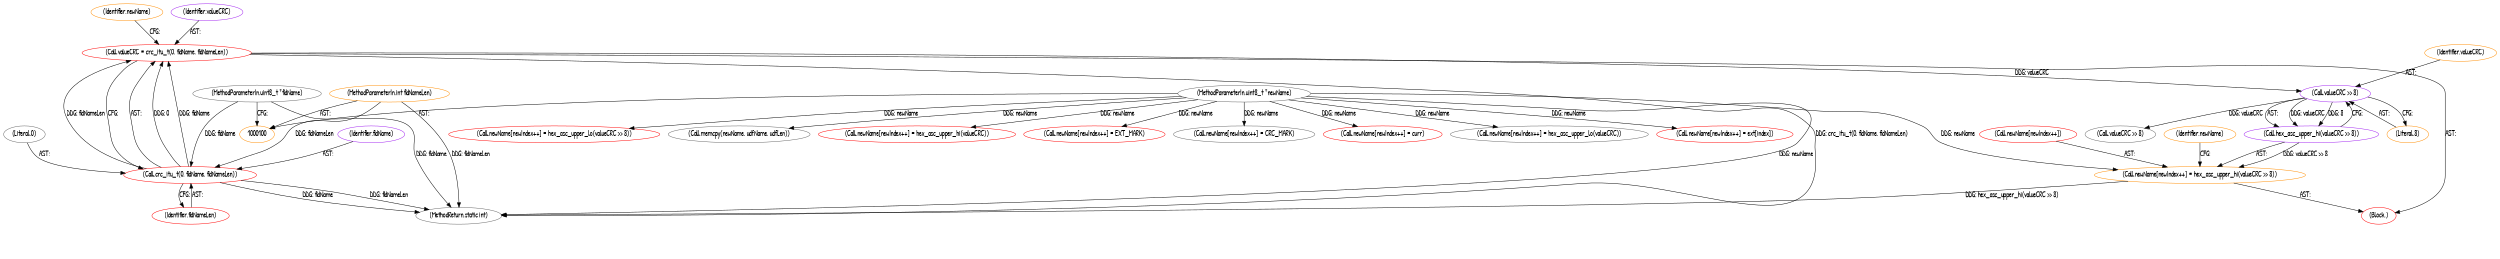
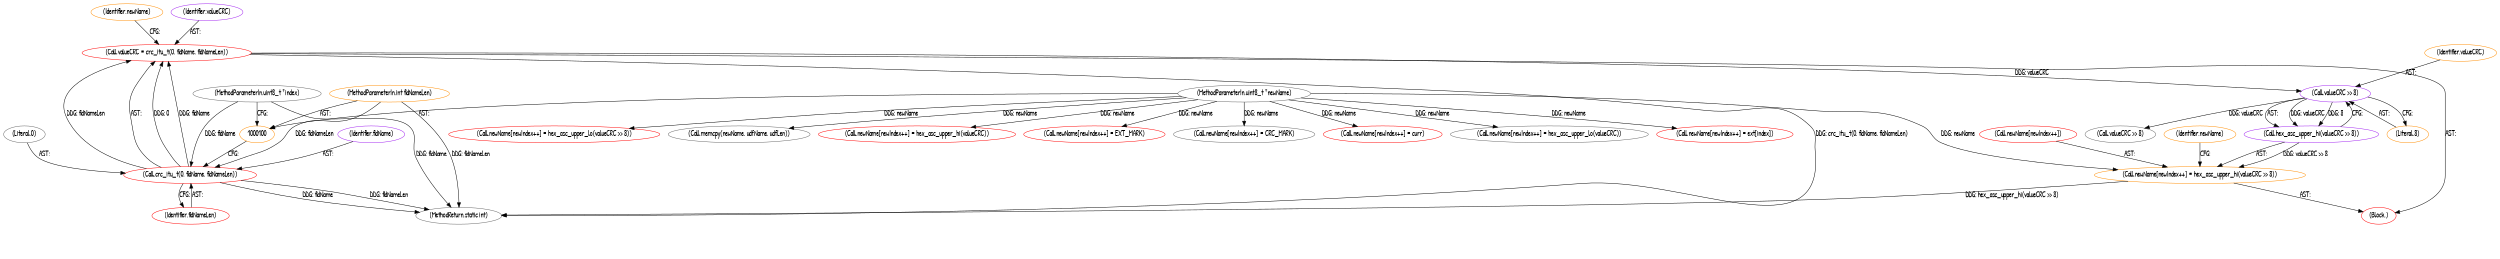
  digraph {
    fontname="Patrick Hand"
    node [color=red fontname="Patrick Hand"]
    edge [fontname="Patrick Hand"]
    n1 [color=darkorange label="(Call,newName[newIndex++] = hex_asc_upper_hi(valueCRC >> 8))"]
    n2 [color=gray40 label="(MethodReturn,static int)"]
    n3 [label="(Block,)"]
    n4 [color=purple label="(Call,hex_asc_upper_hi(valueCRC >> 8))"]
    n5 [color=purple label="(Call,valueCRC >> 8)"]
    n6 [color=darkorange label="(Literal,8)"]
    n7 [color=gray40 label="(Call,valueCRC >> 8)"]
    n8 [label="(Call,valueCRC = crc_itu_t(0, fidName, fidNameLen))"]
    n9 [label="(Call,crc_itu_t(0, fidName, fidNameLen))"]
    n10 [label="(Identifier,fidNameLen)"]
-   n11 [color=gray40 label="(MethodParameterIn,uint8_t *fidName)"]
+   n11 [color=gray40 label="(MethodParameterIn,uint8_t *index)"]
    1000100 [color=darkorange]
    n13 [color=darkorange label="(MethodParameterIn,int fidNameLen)"]
    n14 [color=gray40 label="(MethodParameterIn,uint8_t *newName)"]
    n15 [label="(Call,newName[newIndex++] = hex_asc_upper_hi(valueCRC))"]
    n16 [label="(Call,newName[newIndex++] = EXT_MARK)"]
    n17 [color=gray40 label="(Call,newName[newIndex++] = CRC_MARK)"]
    n18 [label="(Call,newName[newIndex++] = curr)"]
    n19 [color=gray40 label="(Call,newName[newIndex++] = hex_asc_upper_lo(valueCRC))"]
    n20 [label="(Call,newName[newIndex++] = ext[index])"]
    n21 [label="(Call,newName[newIndex++] = hex_asc_upper_lo(valueCRC >> 8))"]
    n22 [color=gray40 label="(Call,memcpy(newName, udfName, udfLen))"]
    n23 [color=purple label="(Identifier,fidName)"]
    n24 [label="(Call,newName[newIndex++])"]
    n25 [color=darkorange label="(Identifier,newName)"]
    n26 [color=darkorange label="(Identifier,newName)"]
    n27 [color=darkorange label="(Identifier,valueCRC)"]
    n28 [color=gray40 label="(Literal,0)"]
    n29 [color=purple label="(Identifier,valueCRC)"]
    n1 -> n2 [label="DDG: hex_asc_upper_hi(valueCRC >> 8)"]
    n1 -> n3 [label="AST: "]
    n4 -> n1 [label="AST: "]
    n4 -> n1 [label="DDG: valueCRC >> 8"]
    n4 -> n5 [label="CFG: "]
    n5 -> n4 [label="AST: "]
    n5 -> n4 [label="DDG: valueCRC"]
    n5 -> n4 [label="DDG: 8"]
    n5 -> n6 [label="CFG: "]
    n5 -> n7 [label="DDG: valueCRC"]
    n6 -> n5 [label="AST: "]
    n8 -> n2 [label="DDG: crc_itu_t(0, fidName, fidNameLen)"]
    n8 -> n3 [label="AST: "]
    n8 -> n5 [label="DDG: valueCRC"]
-   n8 -> n9 [label="CFG: "]
+   1000100 -> n9 [label="CFG: "]
    n9 -> n2 [label="DDG: fidName"]
    n9 -> n2 [label="DDG: fidNameLen"]
    n9 -> n8 [label="AST: "]
    n9 -> n8 [label="DDG: 0"]
    n9 -> n8 [label="DDG: fidName"]
    n9 -> n8 [label="DDG: fidNameLen"]
    n9 -> n10 [label="CFG: "]
    n10 -> n9 [label="AST: "]
    n11 -> n2 [label="DDG: fidName"]
    n11 -> n9 [label="DDG: fidName"]
    n11 -> 1000100 [label="CFG: "]
    n13 -> n2 [label="DDG: fidNameLen"]
    n13 -> n9 [label="DDG: fidNameLen"]
    n13 -> 1000100 [label="AST: "]
    n14 -> n1 [label="DDG: newName"]
-   n14 -> n2 [label="DDG: newName"]
    n14 -> 1000100 [label="AST: "]
    n14 -> n15 [label="DDG: newName"]
    n14 -> n16 [label="DDG: newName"]
    n14 -> n17 [label="DDG: newName"]
    n14 -> n18 [label="DDG: newName"]
    n14 -> n19 [label="DDG: newName"]
    n14 -> n20 [label="DDG: newName"]
    n14 -> n21 [label="DDG: newName"]
    n14 -> n22 [label="DDG: newName"]
    n23 -> n9 [label="AST: "]
    n24 -> n1 [label="AST: "]
    n25 -> n8 [label="CFG: "]
    n26 -> n1 [label="CFG: "]
    n27 -> n5 [label="AST: "]
    n28 -> n9 [label="AST: "]
    n29 -> n8 [label="AST: "]
  }
